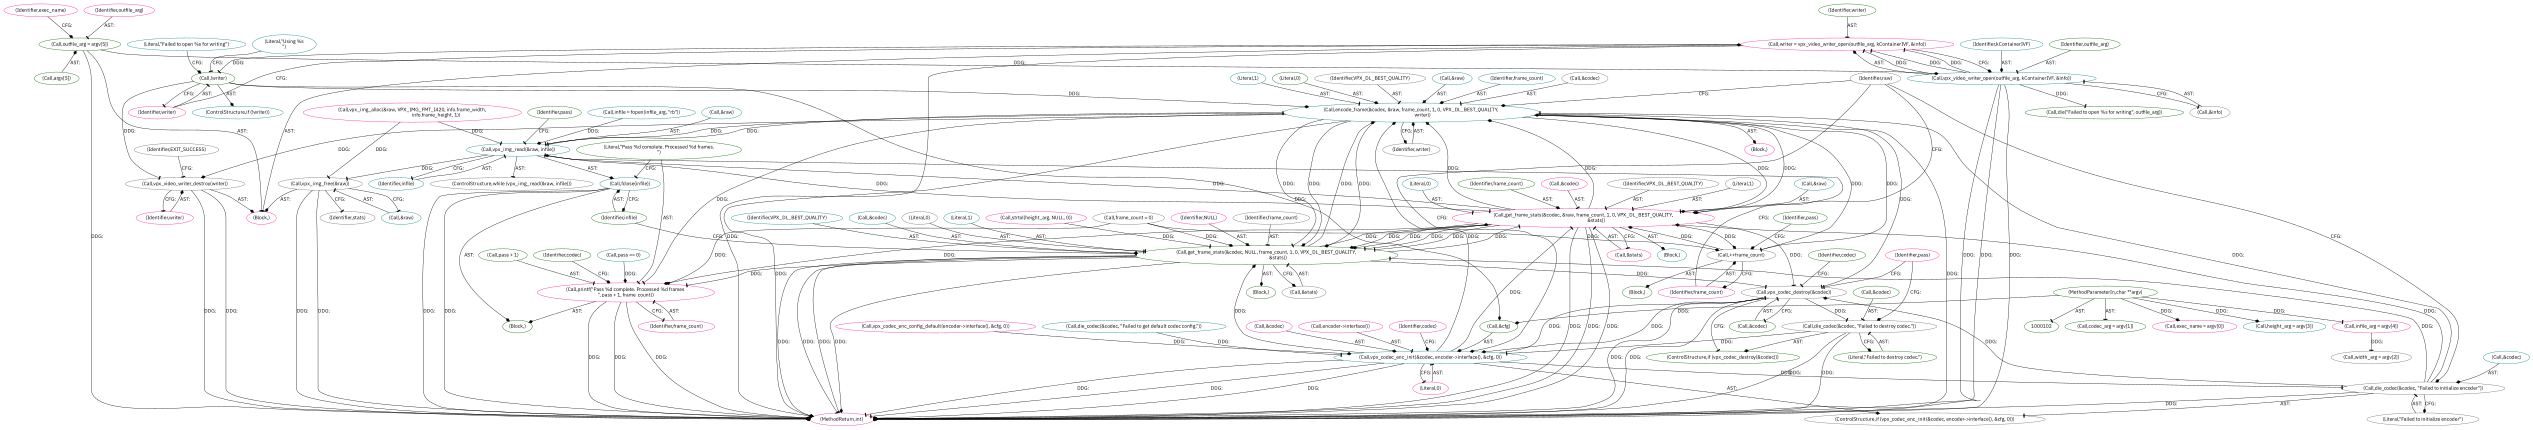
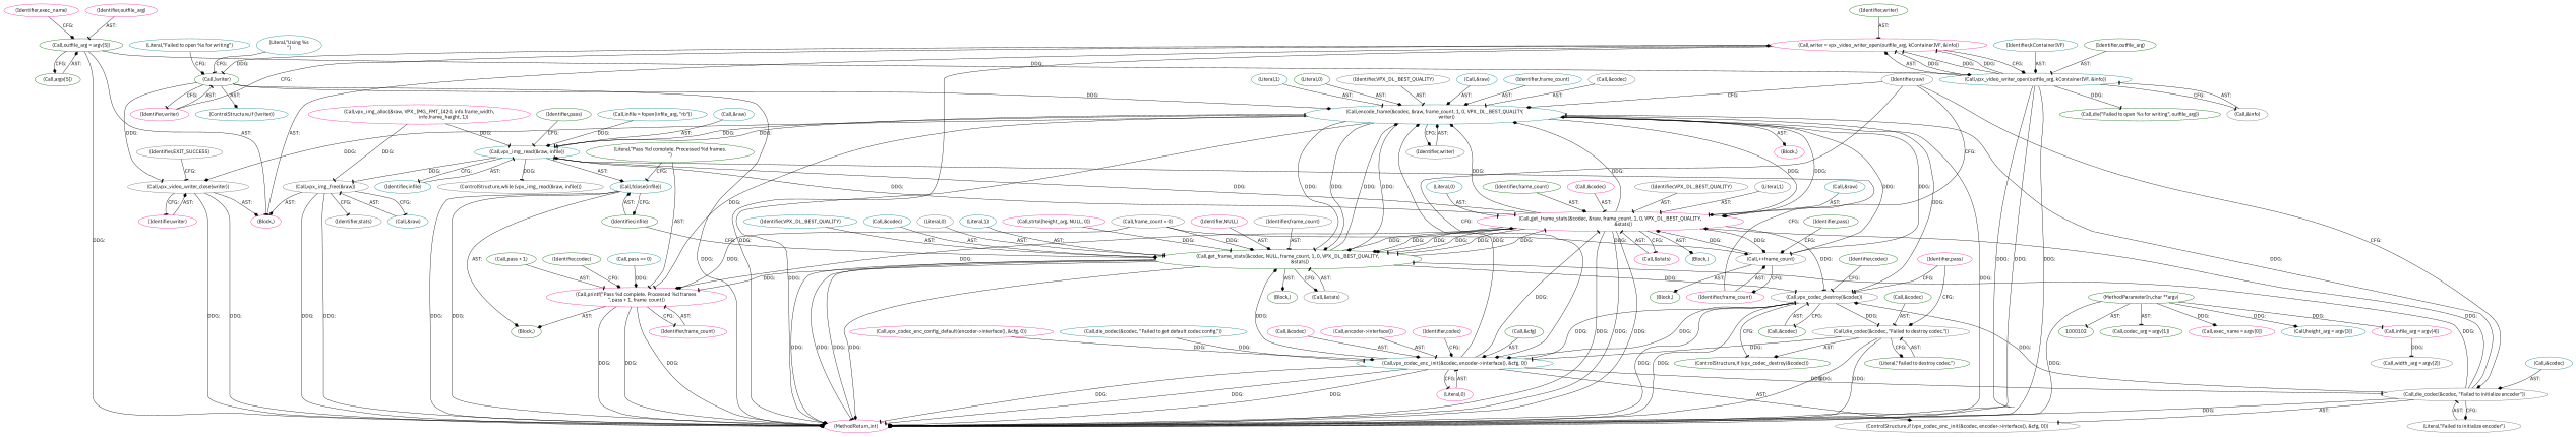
  digraph {
    fontname="IBM Plex Sans"
    node [color=darkgreen fontname="IBM Plex Sans"]
    edge [arrowhead=tee fontname="IBM Plex Sans"]
    n1 [color=deeppink label="(Call,writer = vpx_video_writer_open(outfile_arg, kContainerIVF, &info))"]
    n2 [color=teal label="(Call,vpx_video_writer_open(outfile_arg, kContainerIVF, &info))"]
    n3 [label="(Call,!writer)"]
    n4 [color=deeppink label="(Block,)"]
    n5 [color=deeppink label="(MethodReturn,int)"]
    n6 [color=gray40 label="(Call,&info)"]
    n7 [label="(Call,die(\"Failed to open %s for writing\", outfile_arg))"]
    n8 [color=teal label="(Call,encode_frame(&codec, &raw, frame_count, 1, 0, VPX_DL_BEST_QUALITY,\n                     writer))"]
-   n9 [color=gray40 label="(Call,vpx_video_writer_destroy(writer))"]
+   n9 [color=gray40 label="(Call,vpx_video_writer_close(writer))"]
    n10 [color=deeppink label="(Identifier,writer)"]
    n11 [color=teal label="(ControlStructure,if (!writer))"]
    n12 [label="(Call,outfile_arg = argv[5])"]
    n13 [label="(Call,argv[5])"]
    n14 [label="(MethodParameterIn,char **argv)"]
    n15 [label="(Call,codec_arg = argv[1])"]
    n16 [color=deeppink label="(Call,infile_arg = argv[4])"]
    n17 [color=deeppink label="(Call,exec_name = argv[0])"]
    n18 [color=teal label="(Call,height_arg = argv[3])"]
    1000102
    n20 [color=gray40 label="(Call,width_arg = argv[2])"]
    n21 [color=teal label="(Call,vpx_img_read(&raw, infile))"]
    n22 [color=deeppink label="(Call,get_frame_stats(&codec, &raw, frame_count, 1, 0, VPX_DL_BEST_QUALITY,\n                        &stats))"]
    n23 [color=gray40 label="(Call,++frame_count)"]
    n24 [label="(Call,get_frame_stats(&codec, NULL, frame_count, 1, 0, VPX_DL_BEST_QUALITY,\n                      &stats))"]
    n25 [color=deeppink label="(Call,printf(\"Pass %d complete. Processed %d frames.\n\", pass + 1, frame_count))"]
    n26 [color=gray40 label="(Call,vpx_codec_destroy(&codec))"]
    n27 [color=gray40 label="(Identifier,writer)"]
    n28 [color=deeppink label="(Block,)"]
    n29 [color=deeppink label="(Identifier,writer)"]
    n30 [color=teal label="(Call,fclose(infile))"]
    n31 [color=gray40 label="(Call,vpx_img_free(&raw))"]
    n32 [color=teal label="(Identifier,infile)"]
    n33 [color=gray40 label="(ControlStructure,while (vpx_img_read(&raw, infile)))"]
    n34 [color=deeppink label="(Call,&stats)"]
    n35 [color=teal label="(Block,)"]
    n36 [label="(Block,)"]
    n37 [color=deeppink label="(Identifier,frame_count)"]
    n38 [color=gray40 label="(Call,&stats)"]
    n39 [label="(Block,)"]
    n40 [color=deeppink label="(Identifier,frame_count)"]
    n41 [label="(Block,)"]
    n42 [color=teal label="(Call,vpx_codec_enc_init(&codec, encoder->interface(), &cfg, 0))"]
    n43 [color=gray40 label="(Call,die_codec(&codec, \"Failed to destroy codec.\"))"]
    n44 [label="(Call,&codec)"]
    n45 [label="(ControlStructure,if (vpx_codec_destroy(&codec)))"]
    n46 [label="(Identifier,infile)"]
    n47 [color=teal label="(Call,&raw)"]
    n48 [color=gray40 label="(Identifier,stats)"]
    n49 [color=gray40 label="(Call,die_codec(&codec, \"Failed to initialize encoder\"))"]
    n50 [color=gray40 label="(ControlStructure,if (vpx_codec_enc_init(&codec, encoder->interface(), &cfg, 0)))"]
    n51 [color=deeppink label="(Literal,0)"]
    n52 [label="(Literal,\"Failed to destroy codec.\")"]
    n53 [color=gray40 label="(Literal,\"Failed to initialize encoder\")"]
    n54 [label="(Literal,\"Pass %d complete. Processed %d frames.\n\")"]
    n55 [label="(Call,&cfg)"]
    n56 [color=teal label="(Identifier,frame_count)"]
    n57 [label="(Identifier,writer)"]
    n58 [color=deeppink label="(Call,encoder->interface())"]
    n59 [color=deeppink label="(Identifier,pass)"]
    n60 [label="(Identifier,pass)"]
    n61 [color=gray40 label="(Identifier,VPX_DL_BEST_QUALITY)"]
    n62 [color=deeppink label="(Identifier,codec)"]
    n63 [label="(Identifier,codec)"]
    n64 [color=deeppink label="(Call,vpx_codec_enc_config_default(encoder->interface(), &cfg, 0))"]
    n65 [color=gray40 label="(Call,&codec)"]
    n66 [color=gray40 label="(Literal,1)"]
    n67 [color=teal label="(Call,&codec)"]
    n68 [color=teal label="(Call,&raw)"]
    n69 [color=deeppink label="(Call,vpx_img_alloc(&raw, VPX_IMG_FMT_I420, info.frame_width,\n                                             info.frame_height, 1))"]
    n70 [color=teal label="(Literal,1)"]
    n71 [color=gray40 label="(Identifier,raw)"]
    n72 [color=teal label="(Call,infile = fopen(infile_arg, \"rb\"))"]
    n73 [color=teal label="(Identifier,kContainerIVF)"]
    n74 [color=teal label="(Literal,0)"]
    n75 [color=teal label="(Call,pass == 0)"]
    n76 [color=deeppink label="(Identifier,NULL)"]
    n77 [color=gray40 label="(Identifier,frame_count)"]
    n78 [label="(Literal,0)"]
    n79 [color=teal label="(Call,&raw)"]
    n80 [color=teal label="(Identifier,VPX_DL_BEST_QUALITY)"]
    n81 [color=gray40 label="(Identifier,EXIT_SUCCESS)"]
    n82 [label="(Identifier,codec)"]
    n83 [color=teal label="(Literal,\"Using %s\n\")"]
    n84 [color=gray40 label="(Identifier,VPX_DL_BEST_QUALITY)"]
    n85 [label="(Call,&codec)"]
    n86 [color=deeppink label="(Identifier,outfile_arg)"]
    n87 [color=deeppink label="(Identifier,exec_name)"]
    n88 [label="(Identifier,pass)"]
    n89 [color=teal label="(Call,die_codec(&codec, \"Failed to get default codec config.\"))"]
    n90 [color=teal label="(Call,&codec)"]
    n91 [color=teal label="(Literal,\"Failed to open %s for writing\")"]
    n92 [color=teal label="(Call,&raw)"]
    n93 [color=gray40 label="(Literal,0)"]
    n94 [color=teal label="(Literal,1)"]
    n95 [color=deeppink label="(Call,&codec)"]
    n96 [label="(Identifier,outfile_arg)"]
    n97 [label="(Call,pass + 1)"]
    n98 [label="(Identifier,frame_count)"]
    n99 [color=deeppink label="(Call,strtol(height_arg, NULL, 0))"]
    n100 [color=deeppink label="(Call,&codec)"]
    n101 [color=gray40 label="(Call,frame_count = 0)"]
    n1 -> n2 [arrowhead=diamond label="CFG: "]
    n1 -> n3 [label="DDG: "]
    n1 -> n4 [label="AST: "]
    n1 -> n5 [arrowhead=diamond label="DDG: "]
    n2 -> n1 [arrowhead=diamond label="AST: "]
    n2 -> n1 [label="DDG: "]
    n2 -> n1 [label="DDG: "]
    n2 -> n1 [label="DDG: "]
    n2 -> n5 [label="DDG: "]
    n2 -> n5 [label="DDG: "]
    n2 -> n5 [arrowhead=diamond label="DDG: "]
    n2 -> n6 [label="CFG: "]
    n2 -> n7 [label="DDG: "]
-   n3 -> n55 [arrowhead=diamond label="DDG: "]
+   n3 -> n5 [arrowhead=diamond label="DDG: "]
    n3 -> n8 [arrowhead=diamond label="DDG: "]
    n3 -> n9 [label="DDG: "]
    n3 -> n10 [label="CFG: "]
    n3 -> n11 [arrowhead=diamond label="AST: "]
    n6 -> n2 [label="AST: "]
    n8 -> n5 [label="DDG: "]
    n8 -> n5 [arrowhead=diamond label="DDG: "]
    n8 -> n9 [arrowhead=diamond label="DDG: "]
    n8 -> n21 [label="DDG: "]
    n8 -> n22 [arrowhead=diamond label="DDG: "]
    n8 -> n22 [arrowhead=diamond label="DDG: "]
    n8 -> n23 [label="DDG: "]
    n8 -> n24 [arrowhead=diamond label="DDG: "]
    n8 -> n24 [label="DDG: "]
    n8 -> n24 [arrowhead=diamond label="DDG: "]
    n8 -> n25 [label="DDG: "]
    n8 -> n26 [label="DDG: "]
    n8 -> n27 [arrowhead=diamond label="CFG: "]
    n8 -> n28 [arrowhead=diamond label="AST: "]
    n9 -> n4 [arrowhead=diamond label="AST: "]
    n9 -> n5 [label="DDG: "]
    n9 -> n5 [label="DDG: "]
    n9 -> n29 [label="CFG: "]
    n10 -> n1 [arrowhead=diamond label="CFG: "]
    n10 -> n3 [label="AST: "]
    n12 -> n2 [arrowhead=diamond label="DDG: "]
    n12 -> n4 [label="AST: "]
    n12 -> n5 [label="DDG: "]
+   n12 -> n13 [arrowhead=diamond label="CFG: "]
    n13 -> n12 [arrowhead=diamond label="AST: "]
-   n14 -> n55 [arrowhead=diamond label="DDG: "]
+   n14 -> n5 [arrowhead=diamond label="DDG: "]
    n14 -> n15 [label="AST: "]
    n14 -> n16 [label="DDG: "]
    n14 -> n17 [arrowhead=diamond label="DDG: "]
    n14 -> n18 [arrowhead=diamond label="DDG: "]
    n14 -> 1000102 [label="AST: "]
    n16 -> n20 [label="DDG: "]
    n21 -> n8 [label="DDG: "]
    n21 -> n22 [label="DDG: "]
    n21 -> n30 [arrowhead=diamond label="AST: "]
    n21 -> n31 [label="DDG: "]
    n21 -> n32 [label="CFG: "]
-   n21 -> n33 [label="AST: "]
+   n21 -> n33 [label="DDG: "]
    n22 -> n5 [label="DDG: "]
    n22 -> n5 [label="DDG: "]
    n22 -> n5 [label="DDG: "]
    n22 -> n8 [arrowhead=diamond label="DDG: "]
    n22 -> n8 [arrowhead=diamond label="DDG: "]
    n22 -> n21 [arrowhead=diamond label="DDG: "]
    n22 -> n23 [arrowhead=diamond label="DDG: "]
    n22 -> n24 [arrowhead=diamond label="DDG: "]
    n22 -> n24 [arrowhead=diamond label="DDG: "]
    n22 -> n24 [label="DDG: "]
    n22 -> n24 [label="DDG: "]
    n22 -> n25 [arrowhead=diamond label="DDG: "]
    n22 -> n26 [label="DDG: "]
    n22 -> n34 [label="CFG: "]
    n22 -> n35 [arrowhead=diamond label="AST: "]
    n23 -> n8 [arrowhead=diamond label="DDG: "]
    n23 -> n22 [arrowhead=diamond label="DDG: "]
    n23 -> n36 [arrowhead=diamond label="AST: "]
    n23 -> n37 [arrowhead=diamond label="CFG: "]
    n24 -> n5 [label="DDG: "]
    n24 -> n5 [arrowhead=diamond label="DDG: "]
    n24 -> n5 [arrowhead=diamond label="DDG: "]
    n24 -> n5 [label="DDG: "]
    n24 -> n8 [arrowhead=diamond label="DDG: "]
    n24 -> n22 [label="DDG: "]
    n24 -> n22 [arrowhead=diamond label="DDG: "]
    n24 -> n25 [label="DDG: "]
    n24 -> n26 [label="DDG: "]
    n24 -> n38 [arrowhead=diamond label="CFG: "]
    n24 -> n39 [arrowhead=diamond label="AST: "]
    n25 -> n5 [label="DDG: "]
    n25 -> n5 [arrowhead=diamond label="DDG: "]
    n25 -> n5 [label="DDG: "]
    n25 -> n40 [label="CFG: "]
    n25 -> n41 [arrowhead=diamond label="AST: "]
    n26 -> n5 [label="DDG: "]
    n26 -> n5 [label="DDG: "]
    n26 -> n42 [arrowhead=diamond label="DDG: "]
    n26 -> n43 [label="DDG: "]
    n26 -> n44 [label="CFG: "]
    n26 -> n45 [label="CFG: "]
    n27 -> n8 [arrowhead=diamond label="AST: "]
    n29 -> n9 [arrowhead=diamond label="AST: "]
    n30 -> n5 [label="DDG: "]
    n30 -> n5 [arrowhead=diamond label="DDG: "]
    n30 -> n41 [arrowhead=diamond label="AST: "]
    n30 -> n46 [arrowhead=diamond label="CFG: "]
    n31 -> n4 [arrowhead=diamond label="AST: "]
    n31 -> n5 [arrowhead=diamond label="DDG: "]
    n31 -> n5 [arrowhead=diamond label="DDG: "]
    n31 -> n47 [label="CFG: "]
    n31 -> n48 [label="CFG: "]
    n32 -> n21 [label="AST: "]
    n34 -> n22 [label="AST: "]
    n37 -> n21 [label="CFG: "]
    n37 -> n23 [arrowhead=diamond label="AST: "]
    n38 -> n24 [label="AST: "]
    n40 -> n25 [label="AST: "]
    n42 -> n5 [label="DDG: "]
    n42 -> n5 [label="DDG: "]
    n42 -> n5 [arrowhead=diamond label="DDG: "]
    n42 -> n8 [arrowhead=diamond label="DDG: "]
    n42 -> n22 [label="DDG: "]
    n42 -> n24 [arrowhead=diamond label="DDG: "]
    n42 -> n26 [label="DDG: "]
    n42 -> n49 [label="DDG: "]
    n42 -> n50 [arrowhead=diamond label="AST: "]
    n42 -> n51 [label="CFG: "]
    n43 -> n5 [label="DDG: "]
    n43 -> n5 [arrowhead=diamond label="DDG: "]
    n43 -> n42 [label="DDG: "]
    n43 -> n45 [arrowhead=diamond label="AST: "]
    n43 -> n52 [arrowhead=diamond label="CFG: "]
    n44 -> n26 [label="AST: "]
    n46 -> n24 [label="CFG: "]
    n46 -> n30 [arrowhead=diamond label="AST: "]
    n47 -> n31 [label="AST: "]
    n49 -> n5 [arrowhead=diamond label="DDG: "]
    n49 -> n8 [label="DDG: "]
    n49 -> n22 [arrowhead=diamond label="DDG: "]
    n49 -> n24 [label="DDG: "]
    n49 -> n26 [arrowhead=diamond label="DDG: "]
    n49 -> n50 [label="AST: "]
    n49 -> n53 [arrowhead=diamond label="CFG: "]
    n51 -> n42 [label="AST: "]
    n52 -> n43 [label="AST: "]
    n53 -> n49 [label="AST: "]
    n54 -> n25 [label="AST: "]
    n54 -> n30 [label="CFG: "]
    n55 -> n42 [arrowhead=diamond label="AST: "]
    n56 -> n8 [arrowhead=diamond label="AST: "]
    n57 -> n1 [label="AST: "]
    n58 -> n42 [label="AST: "]
    n59 -> n26 [label="CFG: "]
    n59 -> n43 [arrowhead=diamond label="CFG: "]
    n60 -> n23 [arrowhead=diamond label="CFG: "]
    n61 -> n22 [label="AST: "]
    n62 -> n42 [arrowhead=diamond label="CFG: "]
    n63 -> n25 [arrowhead=diamond label="CFG: "]
    n64 -> n42 [arrowhead=diamond label="DDG: "]
    n65 -> n8 [label="AST: "]
    n66 -> n22 [label="AST: "]
    n67 -> n49 [arrowhead=diamond label="AST: "]
    n68 -> n22 [label="AST: "]
    n69 -> n21 [label="DDG: "]
    n69 -> n31 [label="DDG: "]
    n70 -> n8 [label="AST: "]
    n71 -> n8 [arrowhead=diamond label="CFG: "]
    n71 -> n22 [arrowhead=diamond label="CFG: "]
    n71 -> n42 [arrowhead=diamond label="CFG: "]
    n71 -> n49 [arrowhead=diamond label="CFG: "]
    n72 -> n21 [arrowhead=diamond label="DDG: "]
    n73 -> n2 [arrowhead=diamond label="AST: "]
    n74 -> n22 [label="AST: "]
    n75 -> n25 [arrowhead=diamond label="DDG: "]
    n76 -> n24 [arrowhead=diamond label="AST: "]
    n77 -> n24 [label="AST: "]
    n78 -> n8 [arrowhead=diamond label="AST: "]
    n79 -> n21 [label="AST: "]
    n80 -> n24 [arrowhead=diamond label="AST: "]
    n81 -> n9 [label="CFG: "]
    n82 -> n26 [label="CFG: "]
    n83 -> n3 [label="CFG: "]
    n84 -> n8 [label="AST: "]
    n85 -> n43 [label="AST: "]
    n86 -> n12 [label="AST: "]
    n87 -> n12 [arrowhead=diamond label="CFG: "]
    n88 -> n21 [label="CFG: "]
    n89 -> n42 [label="DDG: "]
    n90 -> n24 [label="AST: "]
    n91 -> n3 [arrowhead=diamond label="CFG: "]
    n92 -> n8 [arrowhead=diamond label="AST: "]
    n93 -> n24 [label="AST: "]
    n94 -> n24 [label="AST: "]
    n95 -> n42 [arrowhead=diamond label="AST: "]
    n96 -> n2 [label="AST: "]
    n97 -> n25 [label="AST: "]
    n98 -> n22 [arrowhead=diamond label="AST: "]
    n99 -> n24 [label="DDG: "]
    n100 -> n22 [label="AST: "]
    n101 -> n23 [arrowhead=diamond label="DDG: "]
    n101 -> n24 [arrowhead=diamond label="DDG: "]
    n101 -> n25 [arrowhead=diamond label="DDG: "]
  }
